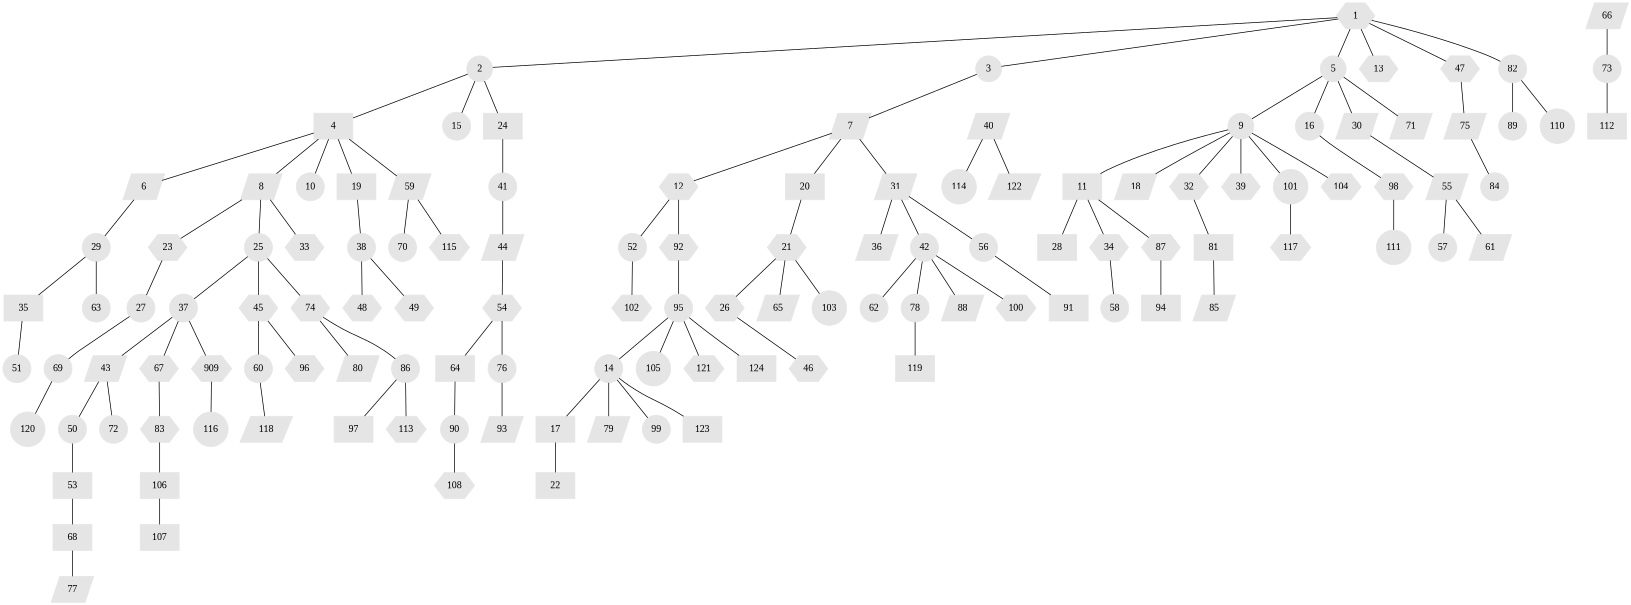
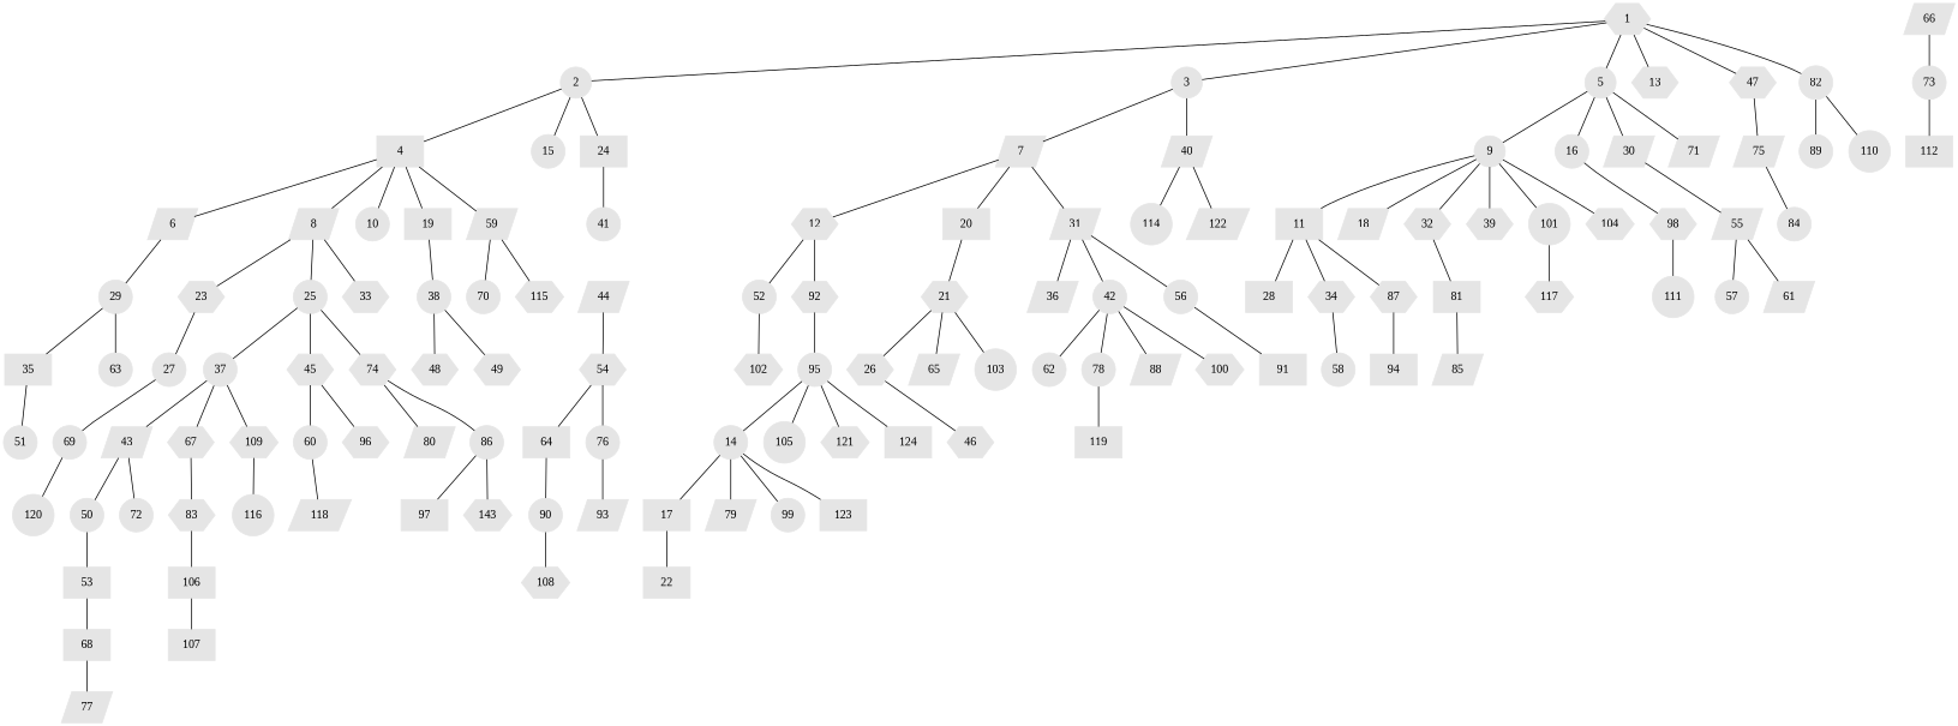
  graph {
    fontname="Liberation Serif"
    node [color=gray90 fontname="Liberation Serif" shape=circle style=filled]
    edge [fontname="Liberation Serif"]
    1 [shape=hexagon]
    2
    3
    5
    13 [shape=hexagon]
    47 [shape=hexagon]
    82
    4 [shape=box]
    15
    24 [shape=box]
    7 [shape=parallelogram]
    40 [shape=parallelogram]
    9
    16
    30 [shape=parallelogram]
    71 [shape=parallelogram]
    75 [shape=parallelogram]
    89
    110
    6 [shape=parallelogram]
    8 [shape=parallelogram]
    10
    19 [shape=box]
    59 [shape=parallelogram]
    41
    12 [shape=hexagon]
    20 [shape=box]
    31 [shape=parallelogram]
    114
    122 [shape=parallelogram]
    29
    23 [shape=hexagon]
    25
    33 [shape=hexagon]
    38
    70
    115 [shape=hexagon]
    11 [shape=box]
    18 [shape=parallelogram]
    32 [shape=hexagon]
    39 [shape=hexagon]
    101
    104 [shape=hexagon]
    98 [shape=hexagon]
    55 [shape=parallelogram]
    35 [shape=box]
    63
    52
    92 [shape=hexagon]
    21 [shape=hexagon]
    36 [shape=parallelogram]
    42
    56
    27
    37
    45 [shape=hexagon]
    74 [shape=hexagon]
    28 [shape=box]
    34 [shape=hexagon]
    87 [shape=hexagon]
    81 [shape=box]
    117 [shape=hexagon]
    58
    94 [shape=box]
    17 [shape=box]
    14
    79 [shape=parallelogram]
    99
    123 [shape=box]
    102 [shape=hexagon]
    95
    22 [shape=box]
    111
    48 [shape=hexagon]
    49 [shape=hexagon]
    26 [shape=hexagon]
    65 [shape=parallelogram]
    103
    46 [shape=hexagon]
    69
    44 [shape=parallelogram]
    43 [shape=parallelogram]
    67 [shape=hexagon]
-   109 [shape=hexagon label=909]
+   109 [shape=hexagon]
    60
    96 [shape=hexagon]
    66 [shape=parallelogram]
    73
    80 [shape=parallelogram]
    86
    120
    51
    57
    61 [shape=parallelogram]
    62
    78
    88 [shape=parallelogram]
    100 [shape=hexagon]
    91 [shape=box]
    85 [shape=parallelogram]
    50
    72
    83 [shape=hexagon]
    116
    54 [shape=hexagon]
    64 [shape=box]
    76
    119 [shape=box]
    53 [shape=box]
    118 [shape=parallelogram]
    84
    68 [shape=box]
    77 [shape=parallelogram]
    90
    93 [shape=parallelogram]
    108 [shape=hexagon]
    112 [shape=box]
    106 [shape=box]
    97 [shape=box]
-   113 [shape=hexagon]
+   113 [shape=hexagon label=143]
    107 [shape=box]
    105
    121 [shape=hexagon]
    124 [shape=box]
    1 -- 2
    1 -- 3
    1 -- 5
    1 -- 13
    1 -- 47
    1 -- 82
    2 -- 4
    2 -- 15
    2 -- 24
    3 -- 7
+   3 -- 40
    5 -- 9
    5 -- 16
    5 -- 30
    5 -- 71
    47 -- 75
    82 -- 89
    82 -- 110
    4 -- 6
    4 -- 8
    4 -- 10
    4 -- 19
    4 -- 59
    24 -- 41
    7 -- 12
    7 -- 20
    7 -- 31
    40 -- 114
    40 -- 122
    9 -- 11
    9 -- 18
    9 -- 32
    9 -- 39
    9 -- 101
    9 -- 104
    16 -- 98
    30 -- 55
    75 -- 84
    6 -- 29
    8 -- 23
    8 -- 25
    8 -- 33
    19 -- 38
    59 -- 70
    59 -- 115
-   41 -- 44
    12 -- 52
    12 -- 92
    20 -- 21
    31 -- 36
    31 -- 42
    31 -- 56
    29 -- 35
    29 -- 63
    23 -- 27
    25 -- 37
    25 -- 45
    25 -- 74
    38 -- 48
    38 -- 49
    11 -- 28
    11 -- 34
    11 -- 87
    32 -- 81
    101 -- 117
    98 -- 111
    55 -- 57
    55 -- 61
    35 -- 51
    52 -- 102
    92 -- 95
    21 -- 26
    21 -- 65
    21 -- 103
    42 -- 62
    42 -- 78
    42 -- 88
    42 -- 100
    56 -- 91
    27 -- 69
    37 -- 43
    37 -- 67
    37 -- 109
    45 -- 60
    45 -- 96
    74 -- 80
    74 -- 86
    34 -- 58
    87 -- 94
    81 -- 85
    17 -- 22
    14 -- 17
    14 -- 79
    14 -- 99
    14 -- 123
    95 -- 14
    95 -- 105
    95 -- 121
    95 -- 124
    26 -- 46
    69 -- 120
    44 -- 54
    43 -- 50
    43 -- 72
    67 -- 83
    109 -- 116
    60 -- 118
    66 -- 73
    73 -- 112
    86 -- 97
    86 -- 113
    78 -- 119
    50 -- 53
    83 -- 106
    54 -- 64
    54 -- 76
    64 -- 90
    76 -- 93
    53 -- 68
    68 -- 77
    90 -- 108
    106 -- 107
  }
